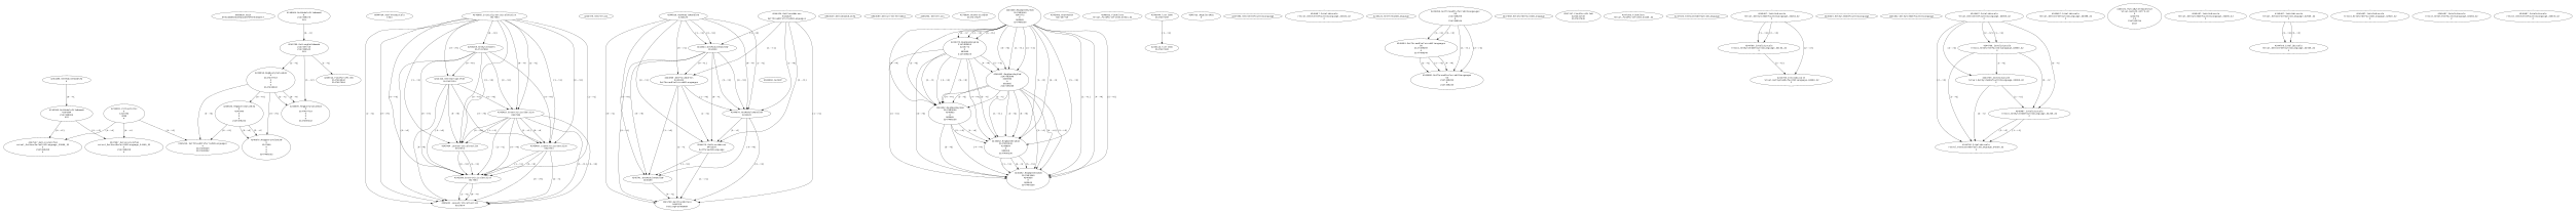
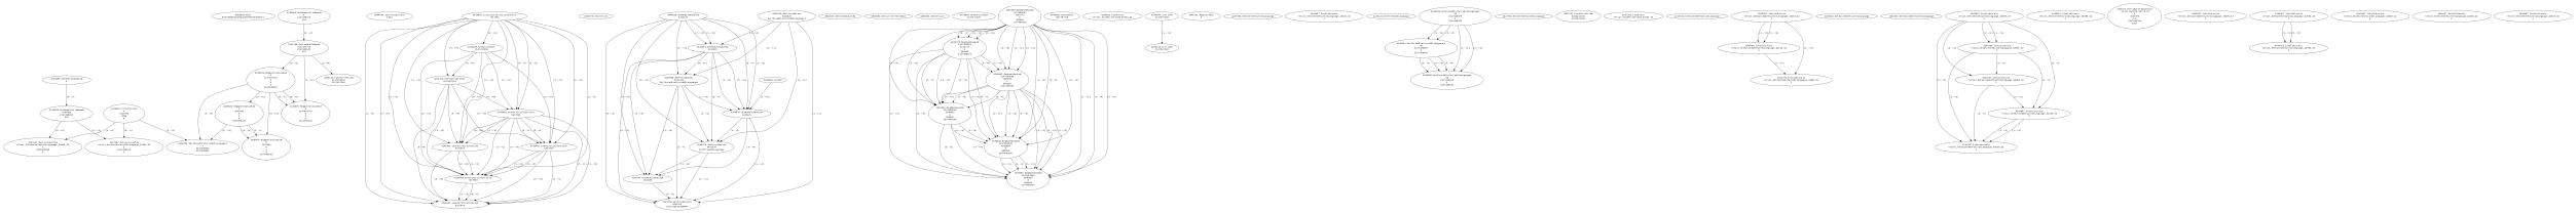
  digraph {
    fontname="Liberation Mono"
    node [fontname="Liberation Mono"]
    edge [fontname="Liberation Mono"]
    n1 [label="6850628.main\n000cddb6834a9ea3a36fbf0e940aa9c7"]
    n2 [label="4254480.GetModuleHandleW\n0"]
    n3 [label="4243306.GetModuleFileNameW\n4194304\n2147408904\n522"]
    n4 [label="4247567.GetLocaleInfoW\nretval_GetUserDefaultUILanguage_33586_32\n3\n2147408268\n4"]
    n5 [label="4247567.GetLocaleInfoW\nretval_GetUserDefaultUILanguage_34105_32\n3\n2147408268\n4"]
    n6 [label="6844434.SetThreadLocale\n1024"]
    n7 [label="4243965.InitializeCriticalSection\n6917004"]
    n8 [label="4250188.GetSystemInfo\n2147417660"]
    n9 [label="4214413.GetStartupInfoW\n2147417624"]
    n10 [label="4245418.EnterCriticalSection\n6917004"]
    n11 [label="4245469.LeaveCriticalSection\n6917004"]
    n12 [label="4245454.LeaveCriticalSection\n6917004"]
    n13 [label="4245580.EnterCriticalSection\n6917004"]
    n14 [label="4245621.LeaveCriticalSection\n6917004"]
    n15 [label="4243979.GetVersion\n"]
    n16 [label="4244018.GetModuleHandleW\n4244120"]
    n17 [label="4244044.GetModuleHandleW\n4244120"]
    n18 [label="4244050.GetProcAddress\n9441320\nSetThreadPreferredUILanguages"]
    n19 [label="4244070.GetModuleHandleW\n4244120"]
    n20 [label="4244076.GetProcAddress\n9441320\nGetThreadUILanguage"]
    n21 [label="4245741.GetModuleHandleW\n4246160"]
    n22 [label="4245758.GetProcAddress\n9441320\nGetLongPathNameW"]
    n23 [label="4244024.GetProcAddress\n9441320\nGetThreadPreferredUILanguages"]
    n24 [label="6844540.GetCommandLineW\n"]
    n25 [label="6844560.GetACP\n"]
    n26 [label="6844580.GetCurrentThreadId\n"]
    n27 [label="4250204.GetVersion\n"]
    n28 [label="4276690.GetVersionExW\n2147417420"]
    n29 [label="4248064.GetModuleFileNameW\n0\n2147408370\n261"]
    n30 [label="4245785.GetLongPathNameW\n2147407710\n2147406542\n261"]
    n31 [label="4246014.FindFirstFileW\n2147406542\n2147407064"]
    n32 [label="4246556.RegQueryValueExW\n0\n2147407710\n0\n0\n0\n2147408232"]
    n33 [label="4246599.RegQueryValueExW\n0\n2147407710\n0\n0\n0\n2147408232"]
    n34 [label="4215383.VirtualAlloc\n0\n1310704\n4096\n4"]
    n35 [label="4245215.SetThreadPreferredUILanguages\n4\n2147408220\n2147408232"]
    n36 [label="4246338.RegOpenKeyExW\n2147483649\n4246772\n0\n983065\n2147408236"]
    n37 [label="4246372.RegOpenKeyExW\n2147483650\n4246772\n0\n983065\n2147408236"]
    n38 [label="4246402.RegOpenKeyExW\n2147483649\n4246832\n0\n983065\n2147408236"]
    n39 [label="4246432.RegOpenKeyExW\n2147483650\n4246832\n0\n983065\n2147408236"]
    n40 [label="4246462.RegOpenKeyExW\n2147483649\n4246884\n0\n983065\n2147408236"]
    n41 [label="4246492.RegOpenKeyExW\n2147483649\n4246936\n0\n983065\n2147408236"]
    n42 [label="4246635.RegQueryValueExW\n0\n4247000\n0\n0\n0\n2147408232"]
    n43 [label="4246676.RegQueryValueExW\n0\n4247000\n0\n0\n0\n2147408232"]
    n44 [label="4245683.CharNextW\n2147407716"]
    n45 [label="4246032.FindClose\nretval_FindFirstFileW_33024_32"]
    n46 [label="4246044.lstrlenW\n2147407108"]
    n47 [label="4246113.lstrlenW\n2147407108"]
    n48 [label="4246722.RegCloseKey\n0"]
    n49 [label="4247883.GetUserDefaultUILanguage\n"]
    n50 [label="4245487.IsValidLocale\nretval_GetUserDefaultUILanguage_33924_32\n2"]
    n51 [label="4245121.GetThreadUILanguage\n"]
    n52 [label="4245059.GetThreadPreferredUILanguages\n56\n2147408200\n0\n2147408244"]
    n53 [label="4245059.GetThreadPreferredUILanguages\n56\n2147408200\n0\n2147408240"]
    n54 [label="4245088.GetThreadPreferredUILanguages\n56\n2147408200\n0\n2147408240"]
    n55 [label="4247558.GetUserDefaultUILanguage\n"]
    n56 [label="4247247.FindFirstFileW\n3224341740\n2147407640"]
    n57 [label="4247263.FindClose\nretval_FindFirstFileW_34156_32"]
    n58 [label="4247923.GetSystemDefaultUILanguage\n"]
    n59 [label="4245487.IsValidLocale\nretval_GetSystemDefaultUILanguage_33164_32\n2"]
    n60 [label="4244766.IsValidLocale\nretval_GetSystemDefaultUILanguage_33164_32\n2"]
    n61 [label="4244766.IsValidLocale\nretval_GetSystemDefaultUILanguage_34093_32\n2"]
    n62 [label="4245525.GetSystemDefaultUILanguage\n"]
    n63 [label="4245552.GetSystemDefaultUILanguage\n"]
    n64 [label="4245487.IsValidLocale\nretval_GetUserDefaultUILanguage_33059_32\n2"]
    n65 [label="4244766.IsValidLocale\nretval_GetUserDefaultUILanguage_33059_32\n2"]
    n66 [label="4244766.IsValidLocale\nretval_GetSystemDefaultUILanguage_33863_32\n2"]
    n67 [label="4245487.IsValidLocale\nretval_GetSystemDefaultUILanguage_34230_32\n2"]
    n68 [label="4244766.IsValidLocale\nretval_GetSystemDefaultUILanguage_34230_32\n2"]
    n69 [label="4245487.IsValidLocale\nretval_GetUserDefaultUILanguage_33888_32\n2"]
    n70 [label="4250171.MultiByteToWideChar\nretval_GetACP_32773_32\n0\n4243784\n10\n2147403704\n2047"]
    n71 [label="4245487.IsValidLocale\nretval_GetSystemDefaultUILanguage_33206_32\n2"]
    n72 [label="4245487.IsValidLocale\nretval_GetUserDefaultUILanguage_32939_32\n2"]
    n73 [label="4244766.IsValidLocale\nretval_GetUserDefaultUILanguage_32939_32\n2"]
    n74 [label="4245487.IsValidLocale\nretval_GetUserDefaultUILanguage_32919_32\n2"]
    n75 [label="4245487.IsValidLocale\nretval_GetUserDefaultUILanguage_33484_32\n2"]
    n76 [label="4245487.IsValidLocale\nretval_GetUserDefaultUILanguage_33036_32\n2"]
    n2 -> n3 [label="(0-->1)"]
    n3 -> n4 [label="(0-->2)"]
    n3 -> n5 [label="(0-->2)"]
    n7 -> n8 [label="(0-->0)"]
    n7 -> n9 [label="(0-->0)"]
    n7 -> n10 [label="(1-->1)"]
    n7 -> n10 [label="(0-->0)"]
    n7 -> n11 [label="(1-->1)"]
    n7 -> n11 [label="(0-->0)"]
    n7 -> n12 [label="(1-->1)"]
    n7 -> n12 [label="(0-->0)"]
    n7 -> n13 [label="(1-->1)"]
    n7 -> n13 [label="(0-->0)"]
    n7 -> n14 [label="(1-->1)"]
    n7 -> n14 [label="(0-->0)"]
    n8 -> n9 [label="(0-->0)"]
    n8 -> n10 [label="(0-->0)"]
    n8 -> n11 [label="(0-->0)"]
    n8 -> n12 [label="(0-->0)"]
    n8 -> n13 [label="(0-->0)"]
-   n8 -> n14 [label="(0-->0)"]
+   n12 -> n14 [label="(0-->0)"]
    n9 -> n10 [label="(0-->0)"]
    n9 -> n11 [label="(0-->0)"]
    n9 -> n12 [label="(0-->0)"]
    n9 -> n13 [label="(0-->0)"]
    n9 -> n14 [label="(0-->0)"]
    n10 -> n11 [label="(1-->1)"]
    n10 -> n11 [label="(0-->0)"]
    n10 -> n12 [label="(1-->1)"]
    n10 -> n12 [label="(0-->0)"]
    n10 -> n13 [label="(1-->1)"]
    n10 -> n13 [label="(0-->0)"]
    n10 -> n14 [label="(1-->1)"]
    n10 -> n14 [label="(0-->0)"]
    n11 -> n13 [label="(1-->1)"]
    n11 -> n13 [label="(0-->0)"]
    n11 -> n14 [label="(1-->1)"]
    n11 -> n14 [label="(0-->0)"]
    n12 -> n13 [label="(1-->1)"]
    n12 -> n13 [label="(0-->0)"]
    n13 -> n14 [label="(1-->1)"]
    n13 -> n14 [label="(0-->0)"]
    n16 -> n17 [label="(1-->1)"]
    n16 -> n17 [label="(0-->0)"]
    n16 -> n18 [label="(0-->1)"]
    n16 -> n19 [label="(1-->1)"]
    n16 -> n19 [label="(0-->0)"]
    n16 -> n20 [label="(0-->1)"]
    n16 -> n21 [label="(0-->0)"]
    n16 -> n22 [label="(0-->1)"]
    n17 -> n18 [label="(0-->1)"]
    n17 -> n19 [label="(1-->1)"]
    n17 -> n19 [label="(0-->0)"]
    n17 -> n20 [label="(0-->1)"]
    n17 -> n21 [label="(0-->0)"]
    n17 -> n22 [label="(0-->1)"]
    n18 -> n19 [label="(1-->0)"]
    n18 -> n20 [label="(1-->1)"]
    n18 -> n21 [label="(1-->0)"]
    n18 -> n22 [label="(1-->1)"]
    n19 -> n20 [label="(0-->1)"]
    n19 -> n21 [label="(0-->0)"]
    n19 -> n22 [label="(0-->1)"]
    n20 -> n21 [label="(1-->0)"]
    n20 -> n22 [label="(1-->1)"]
    n21 -> n22 [label="(0-->1)"]
    n23 -> n17 [label="(1-->0)"]
    n23 -> n18 [label="(1-->1)"]
-   n23 -> n19 [label="(1-->0)"]
+   n25 -> n19 [label="(1-->0)"]
    n23 -> n20 [label="(1-->1)"]
    n23 -> n22 [label="(1-->1)"]
    n29 -> n30 [label="(3-->3)"]
    n30 -> n31 [label="(2-->1)"]
    n30 -> n32 [label="(1-->2)"]
    n30 -> n33 [label="(1-->2)"]
    n32 -> n33 [label="(2-->2)"]
    n32 -> n33 [label="(6-->6)"]
    n32 -> n35 [label="(6-->3)"]
    n32 -> n42 [label="(6-->6)"]
    n32 -> n43 [label="(6-->6)"]
    n34 -> n4 [label="(4-->4)"]
    n34 -> n5 [label="(4-->4)"]
    n34 -> n35 [label="(4-->1)"]
    n36 -> n37 [label="(2-->2)"]
    n36 -> n37 [label="(4-->4)"]
    n36 -> n37 [label="(5-->5)"]
    n36 -> n38 [label="(1-->1)"]
    n36 -> n38 [label="(4-->4)"]
    n36 -> n38 [label="(5-->5)"]
    n36 -> n39 [label="(4-->4)"]
    n36 -> n39 [label="(5-->5)"]
    n36 -> n40 [label="(1-->1)"]
    n36 -> n40 [label="(4-->4)"]
    n36 -> n40 [label="(5-->5)"]
    n36 -> n41 [label="(1-->1)"]
    n36 -> n41 [label="(4-->4)"]
    n36 -> n41 [label="(5-->5)"]
    n37 -> n38 [label="(4-->4)"]
    n37 -> n38 [label="(5-->5)"]
    n37 -> n39 [label="(1-->1)"]
    n37 -> n39 [label="(4-->4)"]
    n37 -> n39 [label="(5-->5)"]
    n37 -> n40 [label="(4-->4)"]
    n37 -> n40 [label="(5-->5)"]
    n37 -> n41 [label="(4-->4)"]
    n37 -> n41 [label="(5-->5)"]
    n38 -> n39 [label="(2-->2)"]
    n38 -> n39 [label="(4-->4)"]
    n38 -> n39 [label="(5-->5)"]
    n38 -> n40 [label="(1-->1)"]
    n38 -> n40 [label="(4-->4)"]
    n38 -> n40 [label="(5-->5)"]
    n38 -> n41 [label="(1-->1)"]
    n38 -> n41 [label="(4-->4)"]
    n38 -> n41 [label="(5-->5)"]
    n39 -> n40 [label="(4-->4)"]
    n39 -> n40 [label="(5-->5)"]
    n39 -> n41 [label="(4-->4)"]
    n39 -> n41 [label="(5-->5)"]
    n40 -> n41 [label="(1-->1)"]
    n40 -> n41 [label="(4-->4)"]
    n40 -> n41 [label="(5-->5)"]
    n42 -> n35 [label="(6-->3)"]
    n42 -> n43 [label="(2-->2)"]
    n42 -> n43 [label="(6-->6)"]
    n46 -> n47 [label="(1-->1)"]
    n52 -> n53 [label="(1-->1)"]
    n52 -> n53 [label="(2-->2)"]
    n52 -> n54 [label="(1-->1)"]
    n52 -> n54 [label="(2-->2)"]
    n53 -> n54 [label="(1-->1)"]
    n53 -> n54 [label="(2-->2)"]
    n53 -> n54 [label="(4-->4)"]
    n59 -> n60 [label="(1-->1)"]
    n59 -> n60 [label="(2-->2)"]
    n59 -> n61 [label="(2-->2)"]
    n60 -> n61 [label="(2-->2)"]
    n64 -> n65 [label="(1-->1)"]
    n64 -> n65 [label="(2-->2)"]
    n64 -> n66 [label="(2-->2)"]
    n64 -> n67 [label="(2-->2)"]
    n64 -> n68 [label="(2-->2)"]
    n65 -> n66 [label="(2-->2)"]
    n65 -> n67 [label="(2-->2)"]
    n65 -> n68 [label="(2-->2)"]
    n66 -> n67 [label="(2-->2)"]
    n66 -> n68 [label="(2-->2)"]
    n67 -> n68 [label="(1-->1)"]
    n67 -> n68 [label="(2-->2)"]
    n72 -> n73 [label="(1-->1)"]
    n72 -> n73 [label="(2-->2)"]
  }
